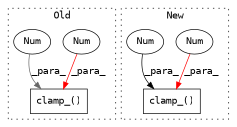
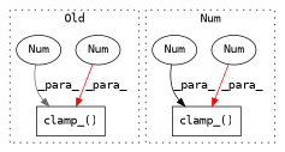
  digraph {
    fontname="DejaVu Sans Mono"
    node [a=76 l="15,1" shape=ellipse fontname="DejaVu Sans Mono"]
    edge [color=red fontname="DejaVu Sans Mono"]
    n1 [a=75 label="clamp_()" s="13408,13430" shape=box]
    n2 [l=3 label=Num s=13423]
    n3 [l=2 label=Num s=13428]
    n4 [a=75 label="clamp_()" s="13724,13746" shape=box]
    n5 [l=3 label=Num s=13739]
    n6 [l=2 label=Num s=13744]
    subgraph cluster_1 {
      label=Old
      style=dotted
      n1
      n2
      n3
    }
    subgraph cluster_2 {
-     label=New
+     label=Num
      style=dotted
      n4
      n5
      n6
    }
    n2 -> n1 [label=_para_]
    n3 -> n1 [label=_para_ color=gray40]
    n5 -> n4 [label=_para_]
    n6 -> n4 [label=_para_ color=black]
  }
